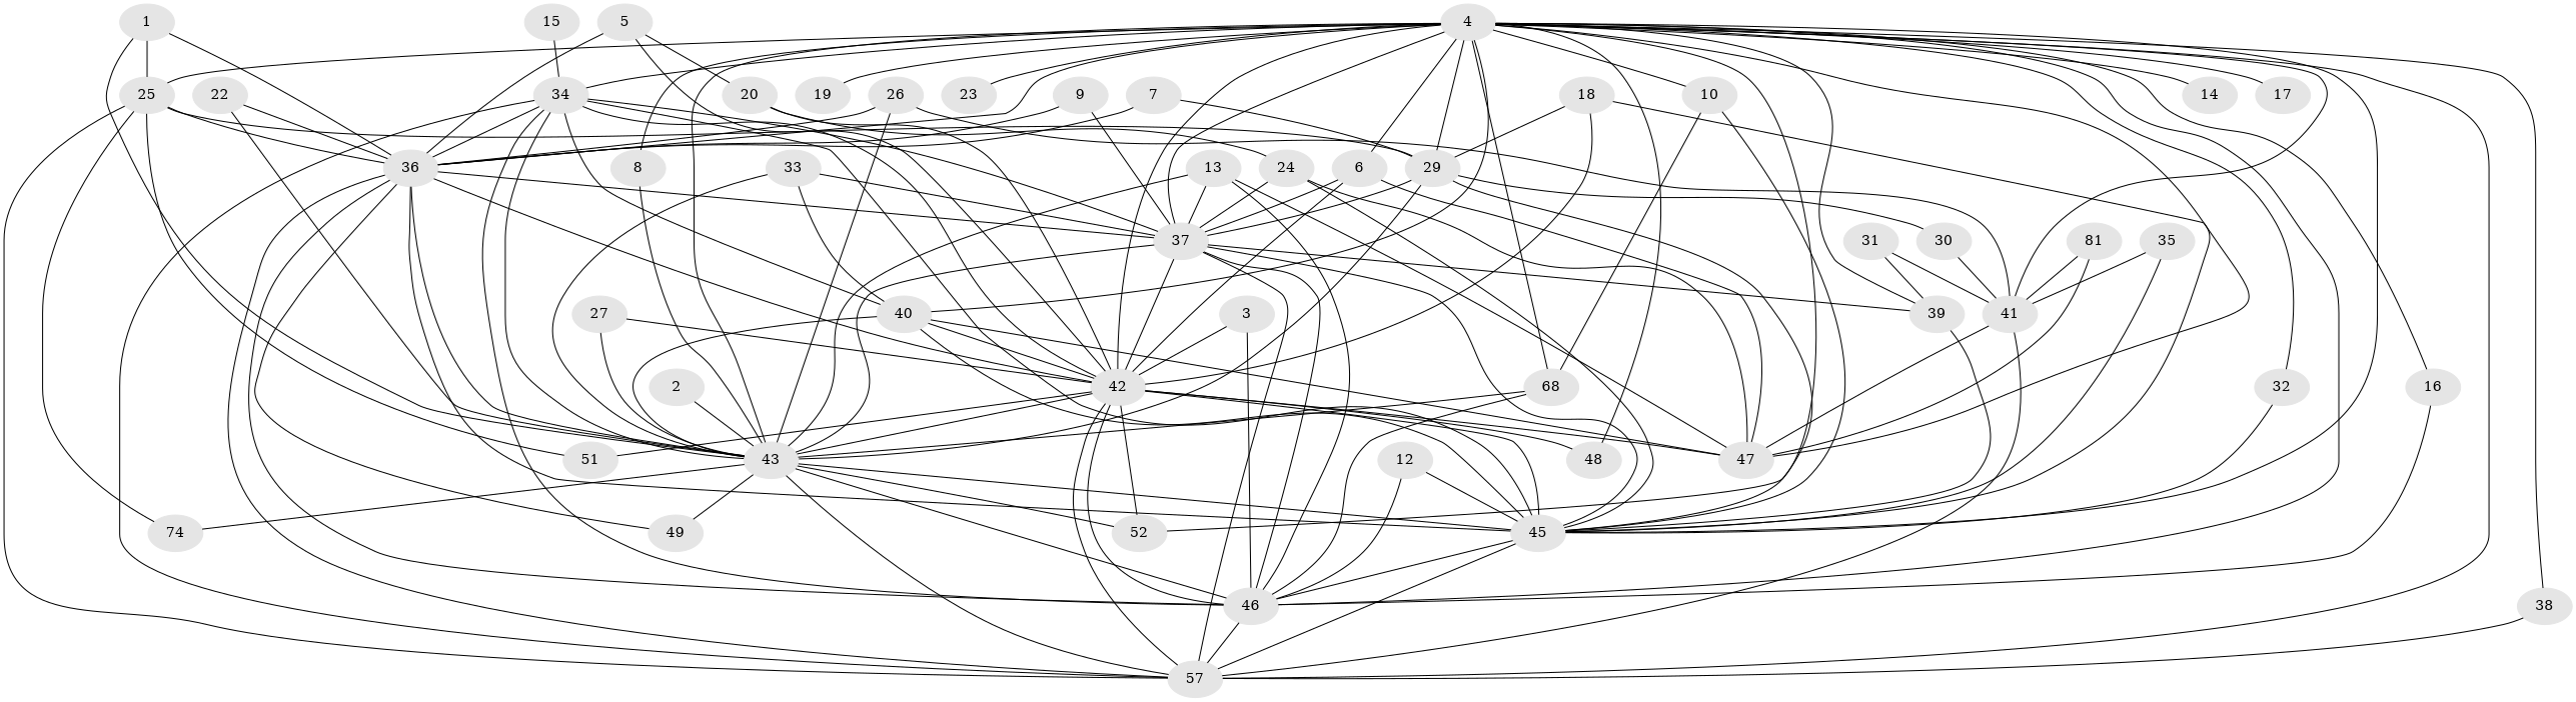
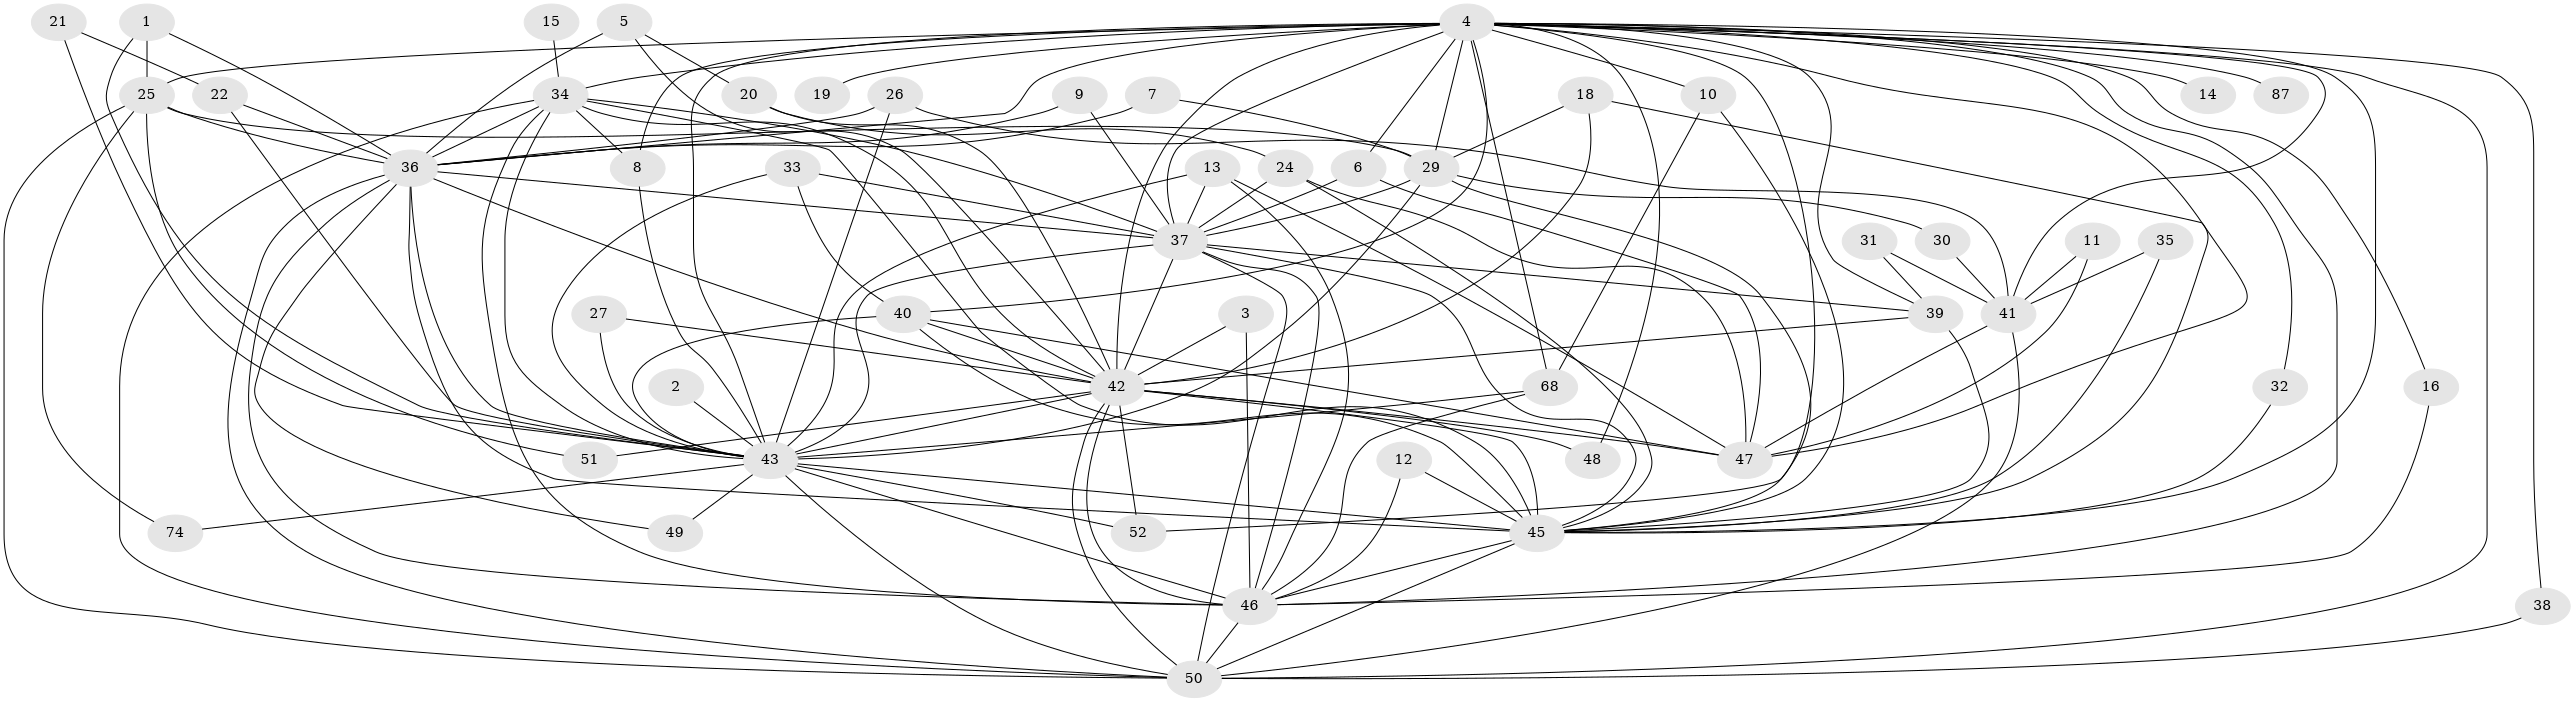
  graph {
    fontname="DejaVu Serif"
    node [color=gray90 fontname="DejaVu Serif" style=filled]
    edge [fontname="DejaVu Serif" weight=1.0]
    1
    25
    36
    43
    29
-   50 [label=57]
+   50
    n7 [label=74]
    51
    42
    46
    37
    45
    49
    52
    2
    3
    47
    48
    4
    6
    8
    10
    14
    16
-   17
+   17 [label=87]
    19
-   23
    n28 [label=68]
    32
    34
    38
    39
    40
    41
    30
    5
    20
    24
    7
    9
-   11 [label=81]
+   11
    12
    13
    15
    18
+   21
    22
    26
    27
    31
    33
    35
    1 -- 25
    1 -- 36
    1 -- 43
    25 -- 36
    25 -- 29
    25 -- 50
    25 -- n7
    25 -- 51
    36 -- 43
    36 -- 50
    36 -- 42 [weight=2.0]
    36 -- 46
    36 -- 37
    36 -- 45
    36 -- 49
    43 -- 50 [weight=2.0]
    43 -- n7
    43 -- 46 [weight=2.0]
    43 -- 45
    43 -- 49
    43 -- 52
    29 -- 43
    29 -- 37
    29 -- 45
    29 -- 30
    42 -- 43
    42 -- 50
    42 -- 51
    42 -- 46
    42 -- 45 [weight=2.0]
    42 -- 52
    42 -- 47
    42 -- 48
    46 -- 50 [weight=2.0]
    37 -- 43
    37 -- 50 [weight=3.0]
    37 -- 42
    37 -- 46
    37 -- 45
    37 -- 39
    45 -- 50
    45 -- 46
    2 -- 43
    3 -- 42 [weight=2.0]
    3 -- 46
    4 -- 25
    4 -- 36 [weight=3.0]
    4 -- 43 [weight=4.0]
    4 -- 29
    4 -- 50 [weight=2.0]
    4 -- 42 [weight=2.0]
    4 -- 46 [weight=2.0]
    4 -- 37 [weight=2.0]
    4 -- 45 [weight=2.0]
    4 -- 52
    4 -- 47
    4 -- 48
    4 -- 6
    4 -- 8
    4 -- 10 [weight=2.0]
    4 -- 14
    4 -- 16
    4 -- 17
    4 -- 19 [weight=2.0]
-   4 -- 23
    4 -- n28
    4 -- 32
    4 -- 34 [weight=3.0]
    4 -- 38
    4 -- 39
    4 -- 40
    4 -- 41 [weight=2.0]
    6 -- 37
    6 -- 47
    8 -- 43
    10 -- 45
    10 -- n28
    16 -- 46
    n28 -- 43
    n28 -- 46
    32 -- 45
    34 -- 36
    34 -- 43
    34 -- 50 [weight=2.0]
    34 -- 42 [weight=2.0]
    34 -- 46 [weight=2.0]
    34 -- 37
    34 -- 45 [weight=3.0]
-   34 -- 40
+   34 -- 8
    38 -- 50
-   6 -- 42
+   39 -- 42
    39 -- 45
    40 -- 43
    40 -- 42
    40 -- 45
    40 -- 47
    41 -- 50
    41 -- 47
    30 -- 41
    5 -- 36
    5 -- 42
    5 -- 20
    20 -- 42
    20 -- 24
    24 -- 37
    24 -- 45
    24 -- 47
    7 -- 36
    7 -- 29
    9 -- 36
    9 -- 37
    11 -- 47
    11 -- 41
    12 -- 46
    12 -- 45
    13 -- 43
    13 -- 46
    13 -- 37
    13 -- 47
    15 -- 34
    18 -- 29
    18 -- 42
    18 -- 45
+   21 -- 43
+   21 -- 22
    22 -- 36
    22 -- 43 [weight=2.0]
    26 -- 36
    26 -- 43 [weight=2.0]
    26 -- 41
    27 -- 43
    27 -- 42
    31 -- 39
    31 -- 41
    33 -- 43
    33 -- 37
    33 -- 40
    35 -- 45
    35 -- 41
  }
